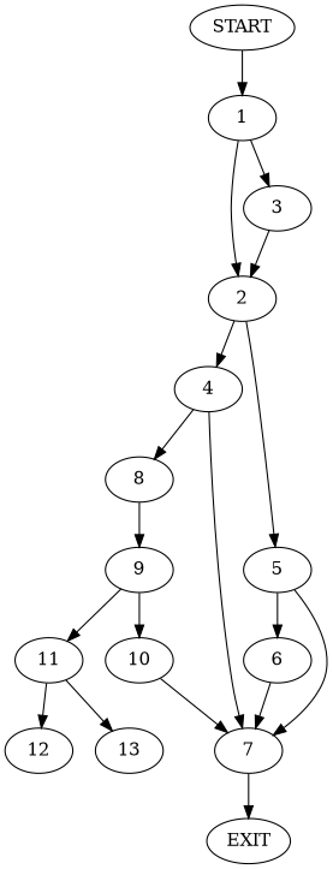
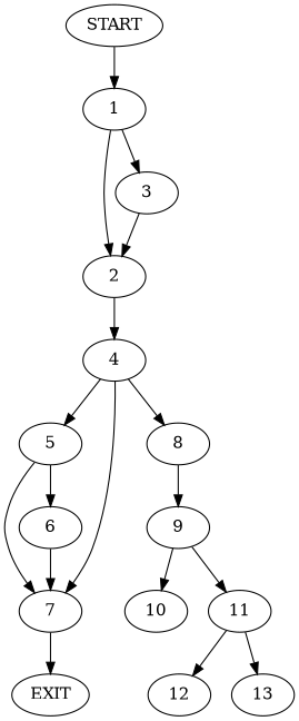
  digraph {
    n1 [label=START]
    1
    2
    3
    n5 [label=EXIT]
    4
    5
    7
    8
    6
    9
    10
    11
    12
    13
    n1 -> 1
    1 -> 2
    1 -> 3
    2 -> 4
-   2 -> 5
+   4 -> 5
    3 -> 2
    4 -> 7
    4 -> 8
    5 -> 7
    5 -> 6
    7 -> n5
    8 -> 9
    6 -> 7
    9 -> 10
    9 -> 11
-   10 -> 7
    11 -> 12
    11 -> 13
  }
